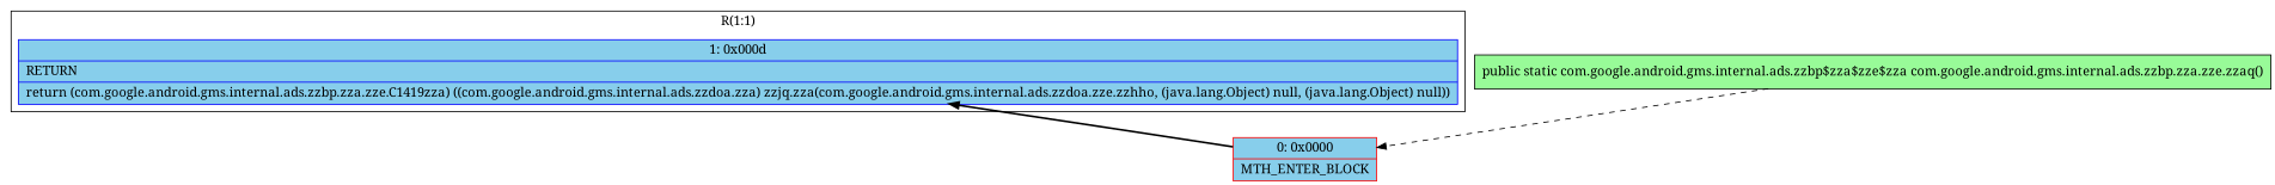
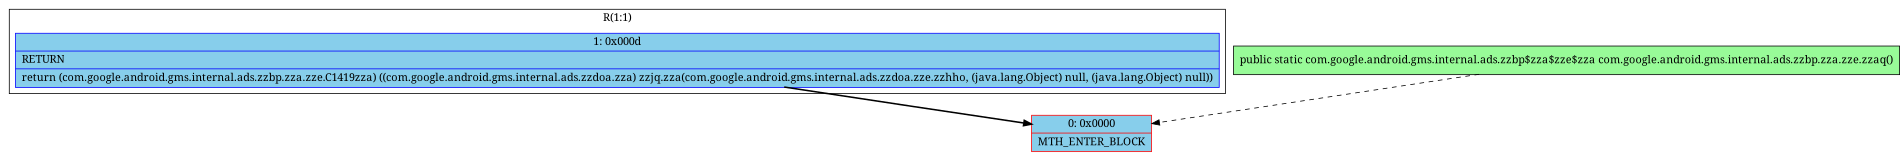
  digraph {
    fontname="Noto Serif"
    node [shape=record style=filled fillcolor=skyblue fontname="Noto Serif"]
    edge [fontname="Noto Serif"]
    n1 [color=blue label="{1\:\ 0x000d|RETURN\l|return (com.google.android.gms.internal.ads.zzbp.zza.zze.C1419zza) ((com.google.android.gms.internal.ads.zzdoa.zza) zzjq.zza(com.google.android.gms.internal.ads.zzdoa.zze.zzhho, (java.lang.Object) null, (java.lang.Object) null))\l}"]
    n2 [color=red label="{0\:\ 0x0000|MTH_ENTER_BLOCK\l}"]
    n3 [label="{public static com.google.android.gms.internal.ads.zzbp$zza$zze$zza com.google.android.gms.internal.ads.zzbp.zza.zze.zzaq() }" fillcolor=palegreen]
    subgraph cluster_1 {
      label="R(1:1)"
      n1
    }
-   n2 -> n1 [style=bold]
+   n1 -> n2 [style=bold]
    n3 -> n2 [style=dashed]
  }
